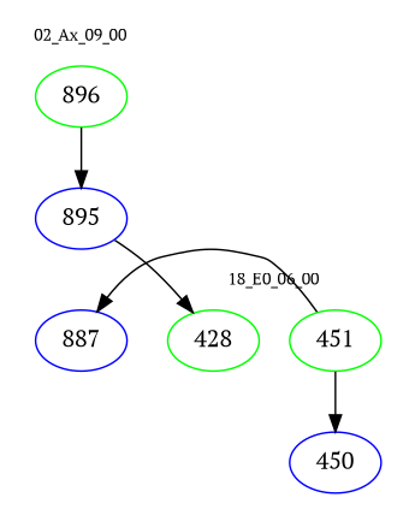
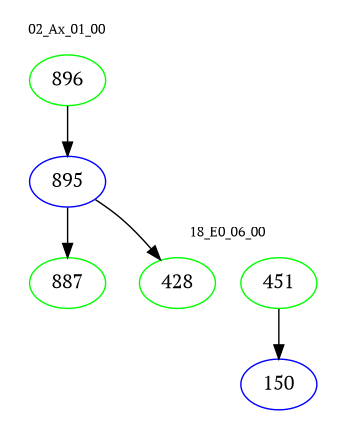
  digraph {
    fontname="PT Serif"
    node [color=green fontname="PT Serif"]
    edge [color=black fontname="PT Serif"]
    n1 [label=896]
    n2 [color=blue label=895]
-   n3 [color=blue label=887]
+   n3 [label=887]
    n4 [label=451]
-   n5 [color=blue label=450]
+   n5 [color=blue label=150]
    n6 [label=428]
    subgraph cluster_1 {
      color=white
      fontsize=10
-     label="02_Ax_09_00"
+     label="02_Ax_01_00"
      n1
      n2
      n3
    }
    subgraph cluster_2 {
      color=white
      fontsize=10
      label="18_E0_06_00"
      n4
      n5
      n6
    }
    n1 -> n2
-   n4 -> n3
+   n2 -> n3
    n2 -> n6
    n4 -> n5
  }
